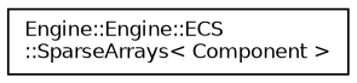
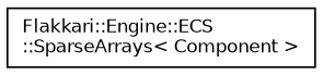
  digraph {
    rankdir=TB
-   n1 [color=black fillcolor=white fontname=Helvetica fontsize=10 height=0.2 label="Engine::Engine::ECS\l::SparseArrays\< Component \>" shape=record style=filled width=0.4]
+   n1 [color=black fillcolor=white fontname=Helvetica fontsize=10 height=0.2 label="Flakkari::Engine::ECS\l::SparseArrays\< Component \>" shape=record style=filled width=0.4]
  }
